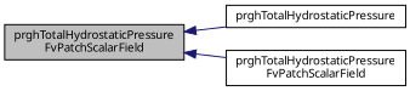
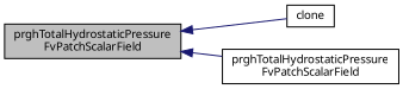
  digraph {
    rankdir=LR
    fontname="Noto Sans"
    node [color=black fontname="Noto Sans" fontsize=10 shape=record]
    edge [color=midnightblue dir=back fontname="Noto Sans" fontsize=10 labelfontname=Helvetica labelfontsize=10 style=solid]
    n1 [fillcolor=grey75 fontcolor=black height=0.2 label="prghTotalHydrostaticPressure\lFvPatchScalarField" style=filled width=0.4]
-   n2 [height=0.2 label=prghTotalHydrostaticPressure width=0.4]
+   n2 [height=0.2 label=clone width=0.4]
    n3 [height=0.2 label="prghTotalHydrostaticPressure\lFvPatchScalarField" width=0.4]
    n1 -> n2
    n1 -> n3
  }
